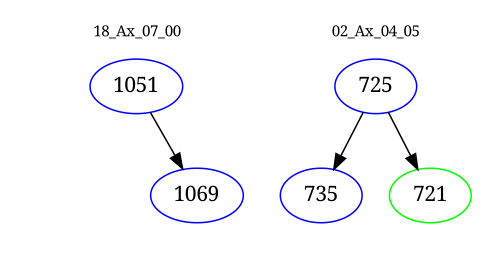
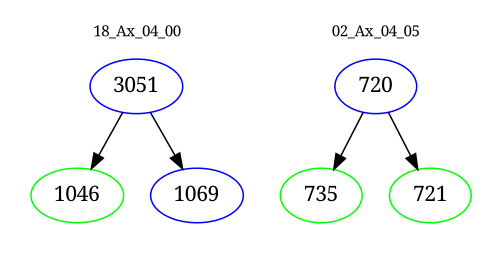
  digraph {
    fontname="Noto Serif"
    node [color=blue fontname="Noto Serif"]
    edge [color=black fontname="Noto Serif"]
-   n1 [label=1051]
+   n1 [label=3051]
+   n2 [color=green label=1046]
    n3 [label=1069]
-   n4 [label=725]
-   n5 [label=735]
+   n4 [label=720]
+   n5 [color=green label=735]
    n6 [color=green label=721]
    subgraph cluster_1 {
      color=white
      fontsize=10
-     label="18_Ax_07_00"
+     label="18_Ax_04_00"
      n1
+     n2
      n3
    }
    subgraph cluster_2 {
      color=white
      fontsize=10
      label="02_Ax_04_05"
      n4
      n5
      n6
    }
+   n1 -> n2
    n1 -> n3
    n4 -> n5
    n4 -> n6
  }
